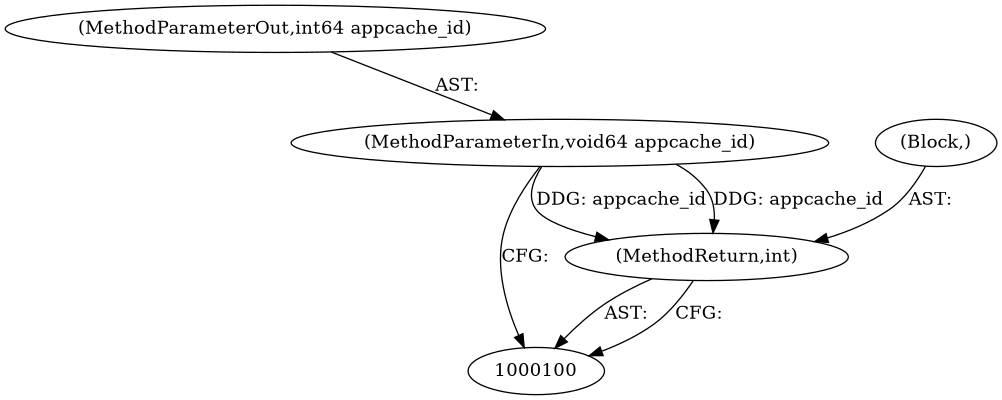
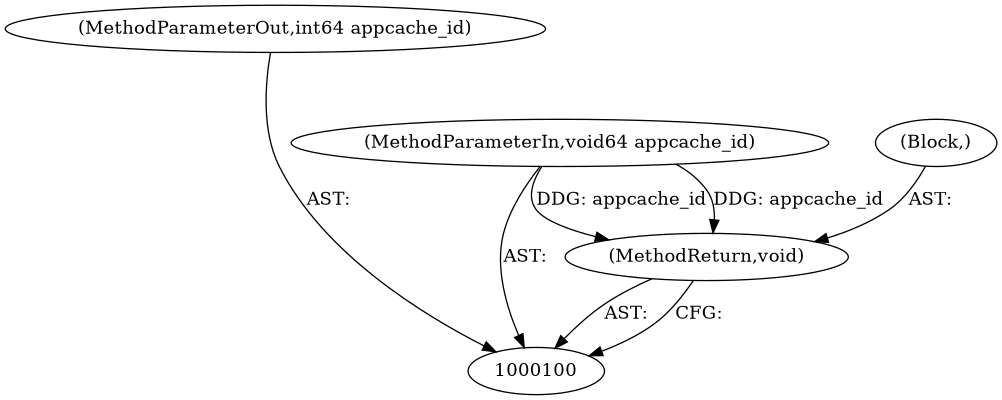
  digraph {
-   n1 [label="(MethodReturn,int)"]
+   n1 [label="(MethodReturn,void)"]
    1000100
    n3 [label="(MethodParameterIn,void64 appcache_id)"]
    n4 [label="(MethodParameterOut,int64 appcache_id)"]
    n5 [label="(Block,)"]
    n1 -> 1000100 [label="AST: "]
    n1 -> 1000100 [label="CFG: "]
    n3 -> n1 [label="DDG: appcache_id"]
    n3 -> n1 [label="DDG: appcache_id"]
-   n3 -> 1000100 [label="CFG: "]
-   n4 -> n3 [label="AST: "]
+   n3 -> 1000100 [label="AST: "]
+   n4 -> 1000100 [label="AST: "]
    n5 -> n1 [label="AST: "]
  }
